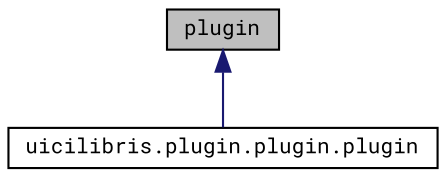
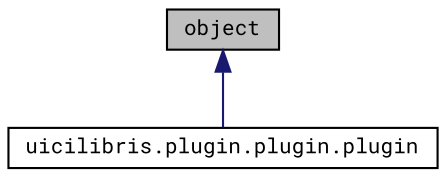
  digraph {
    fontname="Roboto Mono"
    node [color=black fontname="Roboto Mono" fontsize=10 shape=record style=filled]
-   n1 [fillcolor=grey75 fontcolor=black height=0.2 label=plugin width=0.4]
+   n1 [fillcolor=grey75 fontcolor=black height=0.2 label=object width=0.4]
    n2 [fillcolor=white height=0.2 label="uicilibris.plugin.plugin.plugin" width=0.4]
    n1 -> n2 [color=midnightblue dir=back fontname="Roboto Mono" fontsize=10 labelfontname=FreeSans labelfontsize=10 style=solid]
  }
